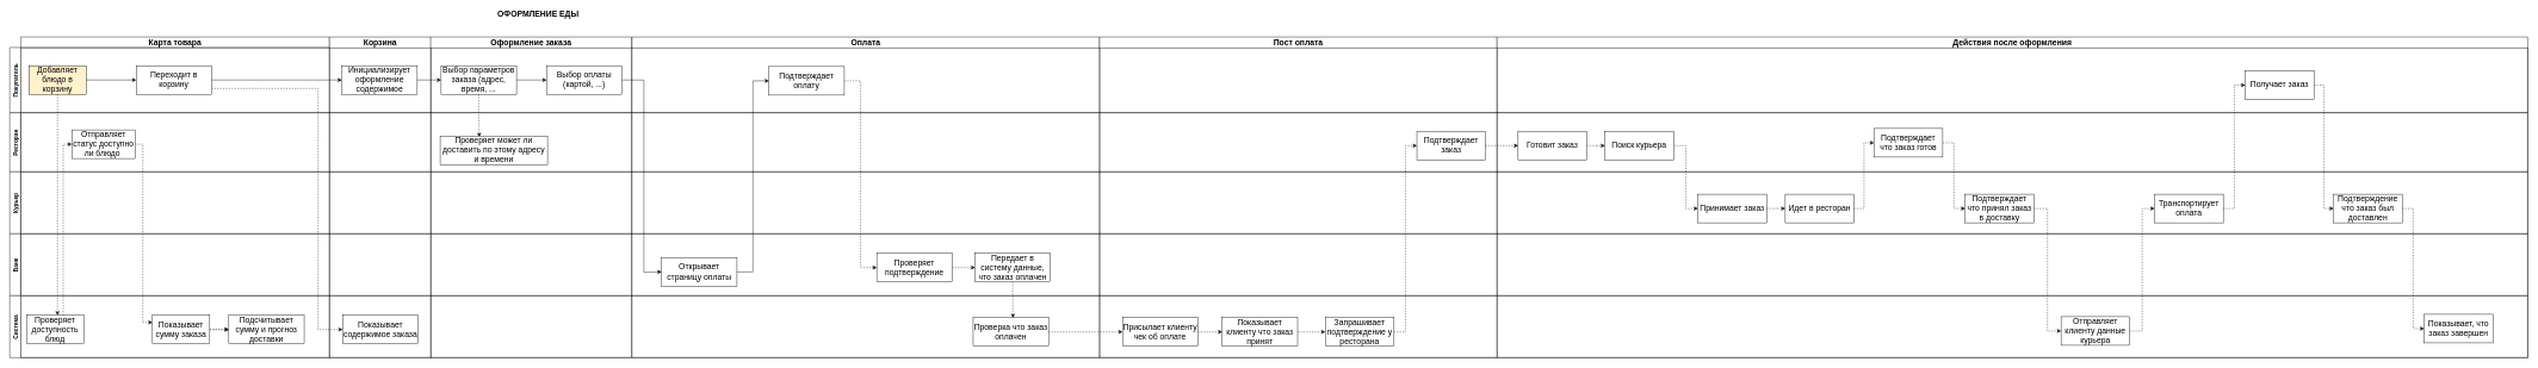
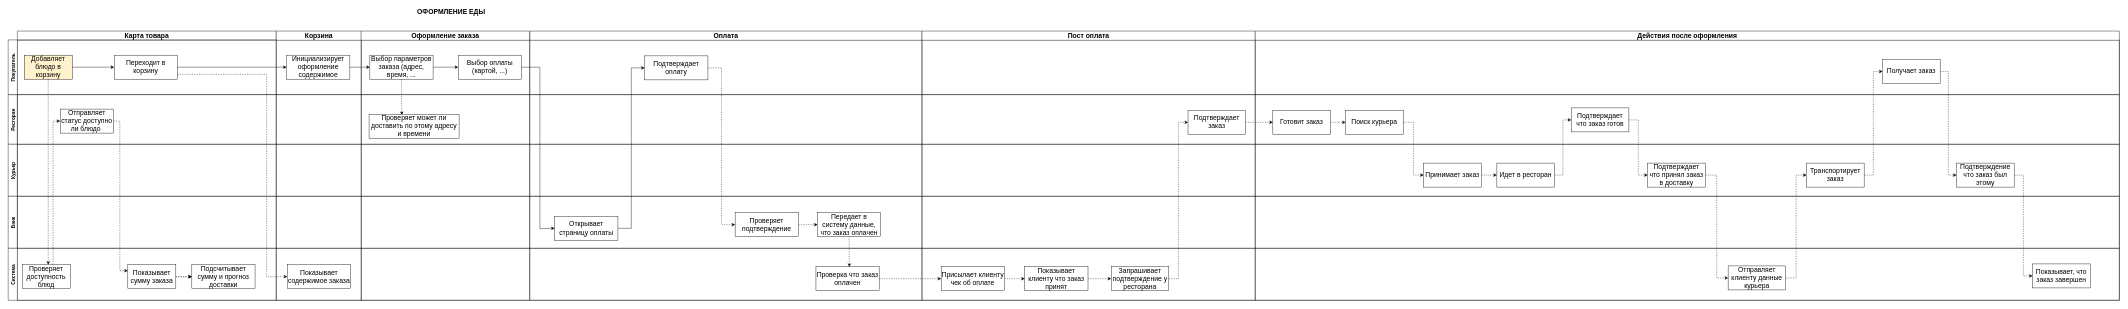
  <mxCell id="0" />
  <mxCell id="1" parent="0" />
  <mxCell id="2" value="Ресторан" style="swimlane;horizontal=0;" parent="1" vertex="1"><mxGeometry x="20" y="236" width="5277" height="124" as="geometry" /></mxCell>
  <mxCell id="3" value="Курьер" style="swimlane;horizontal=0;" parent="1" vertex="1"><mxGeometry x="20" y="360" width="5277" height="130" as="geometry" /></mxCell>
  <mxCell id="4" value="Банк" style="swimlane;horizontal=0;" parent="1" vertex="1"><mxGeometry x="20" y="490" width="5277" height="130" as="geometry" /></mxCell>
  <mxCell id="5" value="&lt;font style=&quot;font-size: 17px&quot;&gt;&lt;b&gt;ОФОРМЛЕНИЕ ЕДЫ&lt;/b&gt;&lt;/font&gt;" style="text;html=1;align=center;verticalAlign=middle;resizable=0;points=[];autosize=1;strokeColor=none;fillColor=none;" parent="1" vertex="1"><mxGeometry x="1032" y="20" width="190" height="20" as="geometry" /></mxCell>
  <mxCell id="6" value="Карта товара" style="swimlane;fontSize=17;" parent="1" vertex="1"><mxGeometry x="43" y="77" width="647" height="673" as="geometry" /></mxCell>
  <mxCell id="7" value="Покупатель" style="swimlane;horizontal=0;" parent="6" vertex="1"><mxGeometry x="-23" y="22" width="5277" height="136.5" as="geometry" /></mxCell>
  <mxCell id="8" style="edgeStyle=orthogonalEdgeStyle;rounded=0;orthogonalLoop=1;jettySize=auto;html=1;entryX=0;entryY=0.5;entryDx=0;entryDy=0;fontSize=17;" parent="7" source="9" target="10" edge="1"><mxGeometry relative="1" as="geometry" /></mxCell>
  <mxCell id="9" value="Добавляет блюдо в корзину" style="rounded=0;whiteSpace=wrap;html=1;fontSize=17;fillColor=#fff2cc;" parent="7" vertex="1"><mxGeometry x="40" y="38.25" width="120" height="60" as="geometry" /></mxCell>
  <mxCell id="10" value="Переходит в корзину" style="rounded=0;whiteSpace=wrap;html=1;fontSize=17;" parent="7" vertex="1"><mxGeometry x="265" y="38.25" width="158" height="60" as="geometry" /></mxCell>
  <mxCell id="11" style="edgeStyle=orthogonalEdgeStyle;rounded=0;orthogonalLoop=1;jettySize=auto;html=1;entryX=0;entryY=0.5;entryDx=0;entryDy=0;dashed=1;fontSize=17;" parent="6" source="12" target="18" edge="1"><mxGeometry relative="1" as="geometry"><Array as="points"><mxPoint x="89" y="225" /></Array></mxGeometry></mxCell>
  <mxCell id="12" value="Проверяет доступность блюд" style="rounded=0;whiteSpace=wrap;html=1;fontSize=17;" parent="6" vertex="1"><mxGeometry x="12" y="584" width="120" height="60" as="geometry" /></mxCell>
  <mxCell id="13" style="edgeStyle=orthogonalEdgeStyle;rounded=0;orthogonalLoop=1;jettySize=auto;html=1;entryX=0;entryY=0.5;entryDx=0;entryDy=0;dashed=1;fontSize=17;" parent="6" source="15" target="16" edge="1"><mxGeometry relative="1" as="geometry" /></mxCell>
  <mxCell id="14" value="" style="edgeStyle=orthogonalEdgeStyle;rounded=0;orthogonalLoop=1;jettySize=auto;html=1;fontSize=17;dashed=1;" parent="6" source="15" target="16" edge="1"><mxGeometry relative="1" as="geometry" /></mxCell>
  <mxCell id="15" value="Показывает сумму заказа" style="rounded=0;whiteSpace=wrap;html=1;fontSize=17;" parent="6" vertex="1"><mxGeometry x="276" y="584" width="120" height="60" as="geometry" /></mxCell>
  <mxCell id="16" value="Подсчитывает сумму и прогноз доставки" style="rounded=0;whiteSpace=wrap;html=1;fontSize=17;" parent="6" vertex="1"><mxGeometry x="436" y="584" width="158" height="60" as="geometry" /></mxCell>
  <mxCell id="17" style="edgeStyle=orthogonalEdgeStyle;rounded=0;orthogonalLoop=1;jettySize=auto;html=1;entryX=0;entryY=0.25;entryDx=0;entryDy=0;dashed=1;fontSize=17;exitX=1;exitY=0.5;exitDx=0;exitDy=0;" parent="6" source="18" target="15" edge="1"><mxGeometry relative="1" as="geometry"><Array as="points"><mxPoint x="256" y="225" /><mxPoint x="256" y="599" /></Array></mxGeometry></mxCell>
  <mxCell id="18" value="Отправляет статус доступно ли блюдо&amp;nbsp;" style="rounded=0;whiteSpace=wrap;html=1;fontSize=17;" parent="6" vertex="1"><mxGeometry x="107" y="195" width="133" height="60" as="geometry" /></mxCell>
  <mxCell id="19" value="Корзина" style="swimlane;fontSize=17;" parent="1" vertex="1"><mxGeometry x="690" y="77" width="213" height="673" as="geometry" /></mxCell>
  <mxCell id="20" value="Показывает содержимое заказа" style="rounded=0;whiteSpace=wrap;html=1;fontSize=17;" parent="19" vertex="1"><mxGeometry x="27.5" y="584" width="158" height="60" as="geometry" /></mxCell>
  <mxCell id="21" value="Инициализирует оформление содержимое" style="rounded=0;whiteSpace=wrap;html=1;fontSize=17;" parent="19" vertex="1"><mxGeometry x="26" y="60.25" width="158" height="60" as="geometry" /></mxCell>
  <mxCell id="22" value="Оформление заказа" style="swimlane;fontSize=17;" parent="1" vertex="1"><mxGeometry x="902" y="77" width="421" height="673" as="geometry" /></mxCell>
  <mxCell id="23" style="edgeStyle=orthogonalEdgeStyle;rounded=0;orthogonalLoop=1;jettySize=auto;html=1;entryX=0;entryY=0.5;entryDx=0;entryDy=0;fontSize=17;" parent="22" source="25" target="26" edge="1"><mxGeometry relative="1" as="geometry" /></mxCell>
  <mxCell id="24" style="edgeStyle=orthogonalEdgeStyle;rounded=0;orthogonalLoop=1;jettySize=auto;html=1;entryX=0.364;entryY=0.033;entryDx=0;entryDy=0;entryPerimeter=0;dashed=1;" edge="1" parent="22" source="25" target="27"><mxGeometry relative="1" as="geometry" /></mxCell>
  <mxCell id="25" value="Выбор параметров заказа (адрес, время, ..." style="rounded=0;whiteSpace=wrap;html=1;fontSize=17;" parent="22" vertex="1"><mxGeometry x="22" y="60.25" width="158" height="60" as="geometry" /></mxCell>
  <mxCell id="26" value="Выбор оплаты (картой, ...)" style="rounded=0;whiteSpace=wrap;html=1;fontSize=17;" parent="22" vertex="1"><mxGeometry x="243" y="60.25" width="158" height="60" as="geometry" /></mxCell>
  <mxCell id="27" value="Проверяет может ли доставить по этому адресу и времени" style="rounded=0;whiteSpace=wrap;html=1;fontSize=17;" vertex="1" parent="22"><mxGeometry x="20" y="208" width="225" height="60" as="geometry" /></mxCell>
  <mxCell id="28" value="Оплата" style="swimlane;fontSize=17;" parent="1" vertex="1"><mxGeometry x="1324" y="77" width="980" height="673" as="geometry" /></mxCell>
  <mxCell id="29" style="edgeStyle=orthogonalEdgeStyle;rounded=0;orthogonalLoop=1;jettySize=auto;html=1;entryX=0;entryY=0.5;entryDx=0;entryDy=0;fontSize=17;" parent="28" source="30" target="32" edge="1"><mxGeometry relative="1" as="geometry" /></mxCell>
  <mxCell id="30" value="Открывает страницу оплаты" style="rounded=0;whiteSpace=wrap;html=1;fontSize=17;" parent="28" vertex="1"><mxGeometry x="62" y="463" width="158" height="60" as="geometry" /></mxCell>
  <mxCell id="31" style="edgeStyle=orthogonalEdgeStyle;rounded=0;orthogonalLoop=1;jettySize=auto;html=1;entryX=0;entryY=0.5;entryDx=0;entryDy=0;fontSize=17;dashed=1;" parent="28" source="32" target="34" edge="1"><mxGeometry relative="1" as="geometry" /></mxCell>
  <mxCell id="32" value="Подтверждает оплату" style="rounded=0;whiteSpace=wrap;html=1;fontSize=17;" parent="28" vertex="1"><mxGeometry x="287" y="62" width="158" height="60" as="geometry" /></mxCell>
  <mxCell id="33" style="edgeStyle=orthogonalEdgeStyle;rounded=0;orthogonalLoop=1;jettySize=auto;html=1;entryX=0;entryY=0.5;entryDx=0;entryDy=0;fontSize=17;dashed=1;" parent="28" source="34" target="36" edge="1"><mxGeometry relative="1" as="geometry" /></mxCell>
  <mxCell id="34" value="Проверяет подтверждение" style="rounded=0;whiteSpace=wrap;html=1;fontSize=17;" parent="28" vertex="1"><mxGeometry x="513" y="454" width="158" height="60" as="geometry" /></mxCell>
  <mxCell id="35" style="edgeStyle=orthogonalEdgeStyle;rounded=0;orthogonalLoop=1;jettySize=auto;html=1;entryX=0.528;entryY=0.009;entryDx=0;entryDy=0;entryPerimeter=0;fontSize=17;dashed=1;" parent="28" source="36" target="37" edge="1"><mxGeometry relative="1" as="geometry" /></mxCell>
  <mxCell id="36" value="Передает в систему данные, что заказ оплачен" style="rounded=0;whiteSpace=wrap;html=1;fontSize=17;" parent="28" vertex="1"><mxGeometry x="719" y="454" width="158" height="60" as="geometry" /></mxCell>
  <mxCell id="37" value="Проверка что заказ оплачен" style="rounded=0;whiteSpace=wrap;html=1;fontSize=17;" parent="28" vertex="1"><mxGeometry x="715" y="589" width="158" height="60" as="geometry" /></mxCell>
  <mxCell id="38" style="edgeStyle=orthogonalEdgeStyle;rounded=0;orthogonalLoop=1;jettySize=auto;html=1;dashed=1;fontSize=17;" parent="1" source="9" edge="1"><mxGeometry relative="1" as="geometry"><mxPoint x="120" y="661" as="targetPoint" /></mxGeometry></mxCell>
  <mxCell id="39" style="edgeStyle=orthogonalEdgeStyle;rounded=0;orthogonalLoop=1;jettySize=auto;html=1;fontSize=17;dashed=1;entryX=0;entryY=0.5;entryDx=0;entryDy=0;" parent="1" source="10" target="20" edge="1"><mxGeometry relative="1" as="geometry"><mxPoint x="568" y="688" as="targetPoint" /><Array as="points"><mxPoint x="666" y="185" /><mxPoint x="666" y="691" /></Array></mxGeometry></mxCell>
  <mxCell id="40" style="edgeStyle=orthogonalEdgeStyle;rounded=0;orthogonalLoop=1;jettySize=auto;html=1;fontSize=17;entryX=0;entryY=0.5;entryDx=0;entryDy=0;" parent="1" source="10" target="21" edge="1"><mxGeometry relative="1" as="geometry"><mxPoint x="592" y="167" as="targetPoint" /></mxGeometry></mxCell>
  <mxCell id="41" style="edgeStyle=orthogonalEdgeStyle;rounded=0;orthogonalLoop=1;jettySize=auto;html=1;entryX=0;entryY=0.5;entryDx=0;entryDy=0;fontSize=17;" parent="1" source="21" target="25" edge="1"><mxGeometry relative="1" as="geometry" /></mxCell>
  <mxCell id="42" style="edgeStyle=orthogonalEdgeStyle;rounded=0;orthogonalLoop=1;jettySize=auto;html=1;fontSize=17;entryX=0;entryY=0.5;entryDx=0;entryDy=0;" parent="1" source="26" target="30" edge="1"><mxGeometry relative="1" as="geometry"><mxPoint x="1385" y="571" as="targetPoint" /><Array as="points"><mxPoint x="1349" y="167" /><mxPoint x="1349" y="571" /><mxPoint x="1386" y="571" /></Array></mxGeometry></mxCell>
  <mxCell id="43" value="Пост оплата" style="swimlane;fontSize=17;" parent="1" vertex="1"><mxGeometry x="2304" y="77" width="833" height="673" as="geometry" /></mxCell>
  <mxCell id="44" style="edgeStyle=orthogonalEdgeStyle;rounded=0;orthogonalLoop=1;jettySize=auto;html=1;entryX=0;entryY=0.5;entryDx=0;entryDy=0;dashed=1;fontSize=17;" parent="43" source="45" target="46" edge="1"><mxGeometry relative="1" as="geometry" /></mxCell>
  <mxCell id="45" value="Присылает клиенту чек об оплате" style="rounded=0;whiteSpace=wrap;html=1;fontSize=17;" parent="43" vertex="1"><mxGeometry x="48" y="589" width="158" height="60" as="geometry" /></mxCell>
  <mxCell id="46" value="Показывает клиенту что заказ принят" style="rounded=0;whiteSpace=wrap;html=1;fontSize=17;" parent="43" vertex="1"><mxGeometry x="257" y="589" width="158" height="60" as="geometry" /></mxCell>
  <mxCell id="47" value="Подтверждает заказ" style="rounded=0;whiteSpace=wrap;html=1;fontSize=17;" parent="43" vertex="1"><mxGeometry x="665" y="198" width="144" height="60" as="geometry" /></mxCell>
  <mxCell id="48" style="edgeStyle=orthogonalEdgeStyle;rounded=0;orthogonalLoop=1;jettySize=auto;html=1;entryX=0;entryY=0.5;entryDx=0;entryDy=0;dashed=1;fontSize=17;" parent="1" source="37" target="45" edge="1"><mxGeometry relative="1" as="geometry" /></mxCell>
  <mxCell id="49" value="Действия после оформления" style="swimlane;fontSize=17;" parent="1" vertex="1"><mxGeometry x="3137" y="77" width="2160" height="673" as="geometry" /></mxCell>
  <mxCell id="50" style="edgeStyle=orthogonalEdgeStyle;rounded=0;orthogonalLoop=1;jettySize=auto;html=1;entryX=0;entryY=0.5;entryDx=0;entryDy=0;dashed=1;fontSize=17;" parent="49" source="51" target="53" edge="1"><mxGeometry relative="1" as="geometry" /></mxCell>
  <mxCell id="51" value="Готовит заказ" style="rounded=0;whiteSpace=wrap;html=1;fontSize=17;" parent="49" vertex="1"><mxGeometry x="44" y="198" width="144" height="60" as="geometry" /></mxCell>
  <mxCell id="52" style="edgeStyle=orthogonalEdgeStyle;rounded=0;orthogonalLoop=1;jettySize=auto;html=1;entryX=0;entryY=0.5;entryDx=0;entryDy=0;dashed=1;fontSize=17;" parent="49" source="53" target="55" edge="1"><mxGeometry relative="1" as="geometry" /></mxCell>
  <mxCell id="53" value="Поиск курьера" style="rounded=0;whiteSpace=wrap;html=1;fontSize=17;" parent="49" vertex="1"><mxGeometry x="226" y="198" width="144" height="60" as="geometry" /></mxCell>
  <mxCell id="54" style="edgeStyle=orthogonalEdgeStyle;rounded=0;orthogonalLoop=1;jettySize=auto;html=1;entryX=0;entryY=0.5;entryDx=0;entryDy=0;dashed=1;fontSize=17;" parent="49" source="55" target="56" edge="1"><mxGeometry relative="1" as="geometry" /></mxCell>
  <mxCell id="55" value="Принимает заказ" style="rounded=0;whiteSpace=wrap;html=1;fontSize=17;" parent="49" vertex="1"><mxGeometry x="421" y="330" width="144" height="60" as="geometry" /></mxCell>
  <mxCell id="56" value="Идет в ресторан" style="rounded=0;whiteSpace=wrap;html=1;fontSize=17;" parent="49" vertex="1"><mxGeometry x="604" y="330" width="144" height="60" as="geometry" /></mxCell>
  <mxCell id="57" style="edgeStyle=orthogonalEdgeStyle;rounded=0;orthogonalLoop=1;jettySize=auto;html=1;entryX=0;entryY=0.5;entryDx=0;entryDy=0;dashed=1;fontSize=17;" parent="49" source="58" target="61" edge="1"><mxGeometry relative="1" as="geometry" /></mxCell>
  <mxCell id="58" value="Подтверждает что заказ готов" style="rounded=0;whiteSpace=wrap;html=1;fontSize=17;" parent="49" vertex="1"><mxGeometry x="790" y="192" width="144" height="60" as="geometry" /></mxCell>
  <mxCell id="59" style="edgeStyle=orthogonalEdgeStyle;rounded=0;orthogonalLoop=1;jettySize=auto;html=1;dashed=1;fontSize=17;entryX=0;entryY=0.5;entryDx=0;entryDy=0;" parent="49" source="56" target="58" edge="1"><mxGeometry relative="1" as="geometry"><mxPoint x="814.261" y="222.174" as="targetPoint" /></mxGeometry></mxCell>
  <mxCell id="60" style="edgeStyle=orthogonalEdgeStyle;rounded=0;orthogonalLoop=1;jettySize=auto;html=1;entryX=0;entryY=0.5;entryDx=0;entryDy=0;dashed=1;fontSize=17;" parent="49" source="61" target="63" edge="1"><mxGeometry relative="1" as="geometry" /></mxCell>
  <mxCell id="61" value="Подтверждает что принял заказ в доставку" style="rounded=0;whiteSpace=wrap;html=1;fontSize=17;" parent="49" vertex="1"><mxGeometry x="981" y="330" width="144" height="60" as="geometry" /></mxCell>
  <mxCell id="62" style="edgeStyle=orthogonalEdgeStyle;rounded=0;orthogonalLoop=1;jettySize=auto;html=1;entryX=0;entryY=0.5;entryDx=0;entryDy=0;dashed=1;fontSize=17;" parent="49" source="63" target="65" edge="1"><mxGeometry relative="1" as="geometry" /></mxCell>
  <mxCell id="63" value="Отправляет клиенту данные курьера" style="rounded=0;whiteSpace=wrap;html=1;fontSize=17;" parent="49" vertex="1"><mxGeometry x="1182" y="587" width="144" height="60" as="geometry" /></mxCell>
  <mxCell id="64" style="edgeStyle=orthogonalEdgeStyle;rounded=0;orthogonalLoop=1;jettySize=auto;html=1;entryX=0;entryY=0.5;entryDx=0;entryDy=0;dashed=1;fontSize=17;" parent="49" source="65" target="67" edge="1"><mxGeometry relative="1" as="geometry" /></mxCell>
- <mxCell id="65" value="Транспортирует оплата" style="rounded=0;whiteSpace=wrap;html=1;fontSize=17;" parent="49" vertex="1"><mxGeometry x="1378" y="330" width="144" height="60" as="geometry" /></mxCell>
+ <mxCell id="65" value="Транспортирует заказ" style="rounded=0;whiteSpace=wrap;html=1;fontSize=17;" parent="49" vertex="1"><mxGeometry x="1378" y="330" width="144" height="60" as="geometry" /></mxCell>
  <mxCell id="66" style="edgeStyle=orthogonalEdgeStyle;rounded=0;orthogonalLoop=1;jettySize=auto;html=1;entryX=0;entryY=0.5;entryDx=0;entryDy=0;dashed=1;fontSize=17;" parent="49" source="67" target="68" edge="1"><mxGeometry relative="1" as="geometry" /></mxCell>
  <mxCell id="67" value="Получает заказ" style="rounded=0;whiteSpace=wrap;html=1;fontSize=17;" parent="49" vertex="1"><mxGeometry x="1568" y="71" width="144" height="60" as="geometry" /></mxCell>
- <mxCell id="68" value="Подтверждение что заказ был доставлен" style="rounded=0;whiteSpace=wrap;html=1;fontSize=17;" parent="49" vertex="1"><mxGeometry x="1753" y="330" width="144" height="60" as="geometry" /></mxCell>
+ <mxCell id="68" value="Подтверждение что заказ был этому" style="rounded=0;whiteSpace=wrap;html=1;fontSize=17;" parent="49" vertex="1"><mxGeometry x="1753" y="330" width="144" height="60" as="geometry" /></mxCell>
  <mxCell id="69" style="edgeStyle=orthogonalEdgeStyle;rounded=0;orthogonalLoop=1;jettySize=auto;html=1;dashed=1;fontSize=17;" parent="1" source="47" target="51" edge="1"><mxGeometry relative="1" as="geometry" /></mxCell>
  <mxCell id="70" value="Система" style="swimlane;horizontal=0;" parent="1" vertex="1"><mxGeometry x="20" y="620" width="5277" height="130" as="geometry" /></mxCell>
  <mxCell id="71" value="Показывает, что заказ завершен" style="rounded=0;whiteSpace=wrap;html=1;fontSize=17;" parent="70" vertex="1"><mxGeometry x="5060" y="39" width="144" height="60" as="geometry" /></mxCell>
  <mxCell id="72" value="Запрашивает подтверждение у ресторана" style="rounded=0;whiteSpace=wrap;html=1;fontSize=17;" parent="70" vertex="1"><mxGeometry x="2757" y="46" width="144" height="60" as="geometry" /></mxCell>
  <mxCell id="73" style="edgeStyle=orthogonalEdgeStyle;rounded=0;orthogonalLoop=1;jettySize=auto;html=1;entryX=0;entryY=0.5;entryDx=0;entryDy=0;dashed=1;fontSize=17;" parent="1" source="68" target="71" edge="1"><mxGeometry relative="1" as="geometry" /></mxCell>
  <mxCell id="74" style="edgeStyle=orthogonalEdgeStyle;rounded=0;orthogonalLoop=1;jettySize=auto;html=1;entryX=0;entryY=0.5;entryDx=0;entryDy=0;dashed=1;fontSize=17;" parent="1" source="46" target="72" edge="1"><mxGeometry relative="1" as="geometry" /></mxCell>
  <mxCell id="75" style="edgeStyle=orthogonalEdgeStyle;rounded=0;orthogonalLoop=1;jettySize=auto;html=1;entryX=0;entryY=0.5;entryDx=0;entryDy=0;dashed=1;fontSize=17;" parent="1" source="72" target="47" edge="1"><mxGeometry relative="1" as="geometry" /></mxCell>
